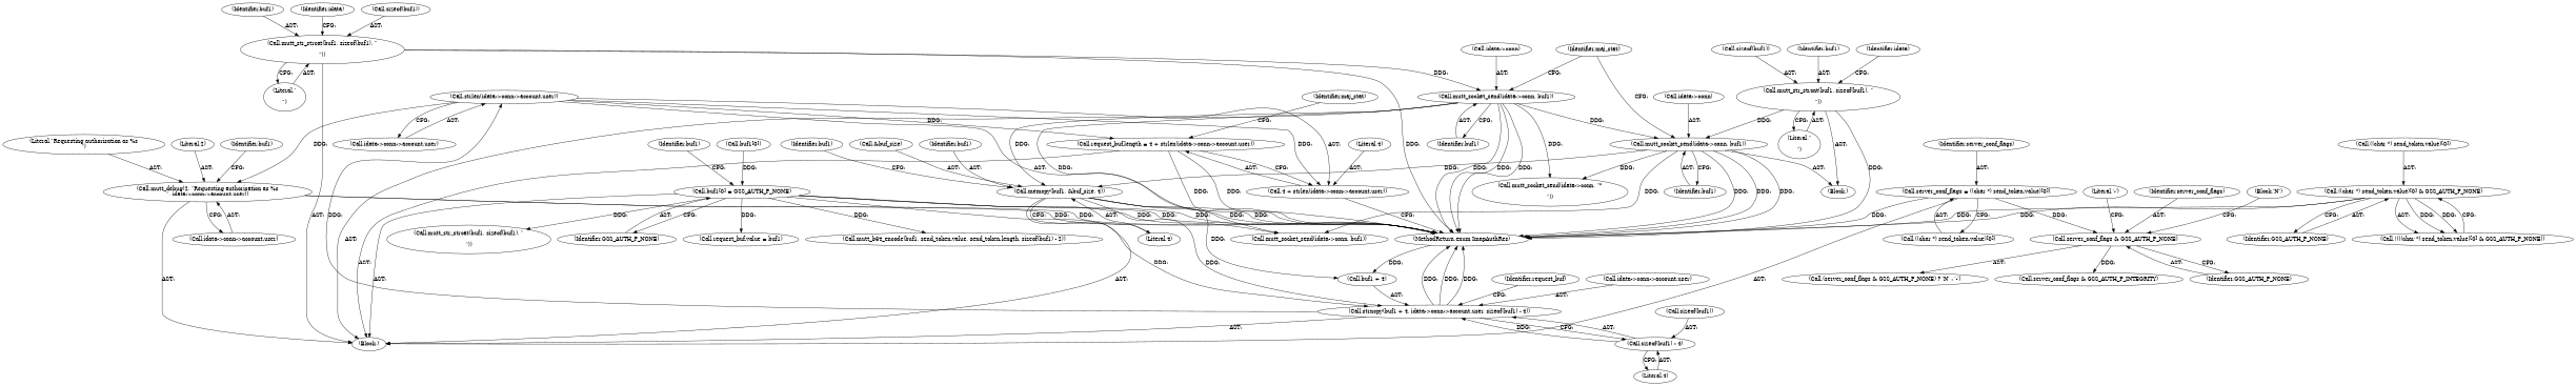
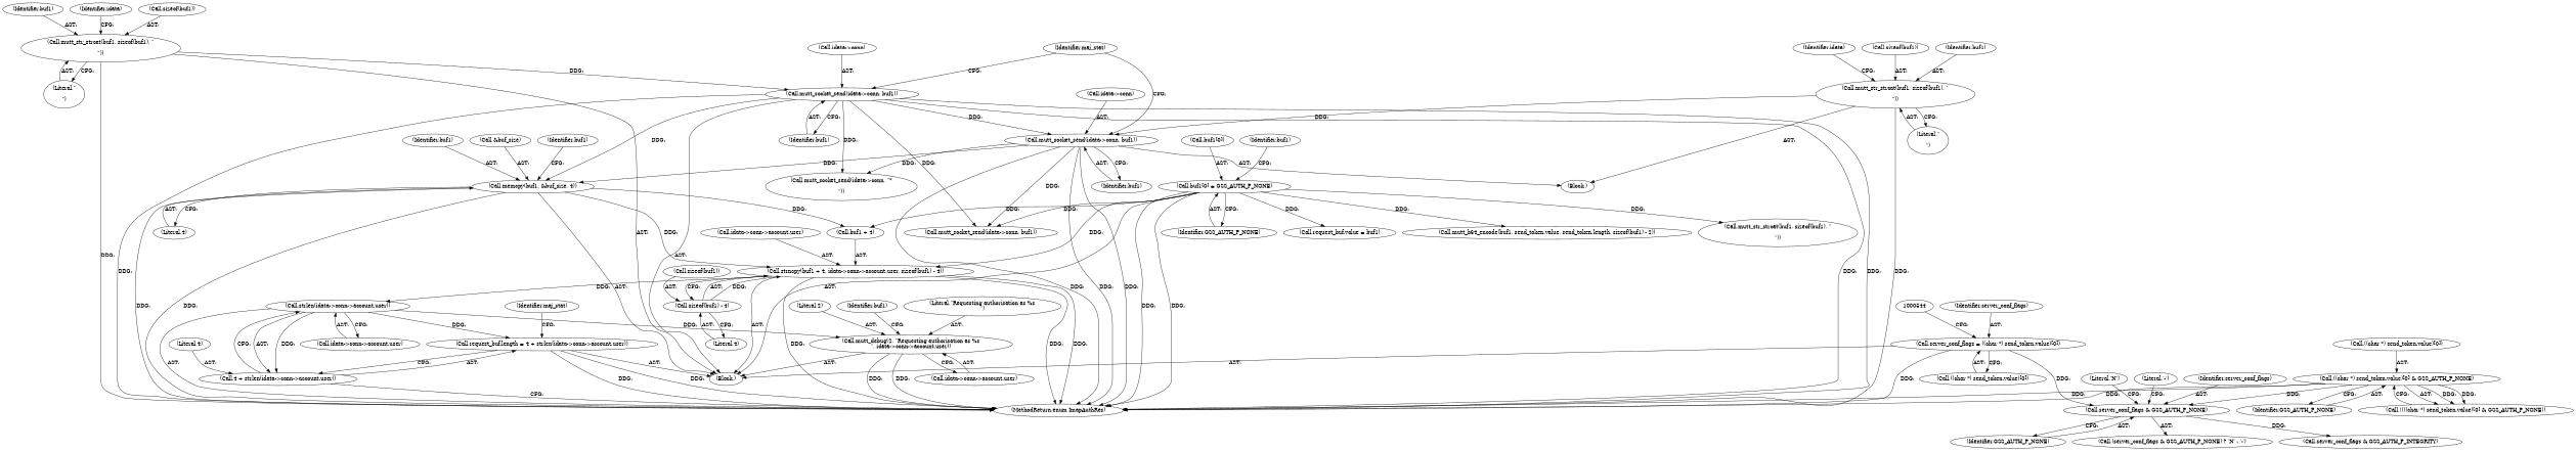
  digraph {
    n1 [label="(Call,strlen(idata->conn->account.user))"]
    n2 [label="(Call,request_buf.length = 4 + strlen(idata->conn->account.user))"]
    n3 [label="(Call,4 + strlen(idata->conn->account.user))"]
    n4 [label="(Call,mutt_debug(2, \"Requesting authorisation as %s\n\", idata->conn->account.user))"]
    n5 [label="(Call,idata->conn->account.user)"]
    n6 [label="(MethodReturn,enum ImapAuthRes)"]
    n7 [label="(Block,)"]
    n8 [label="(Call,idata->conn->account.user)"]
    n9 [label="(Call,strncpy(buf1 + 4, idata->conn->account.user, sizeof(buf1) - 4))"]
    n10 [label="(Call,sizeof(buf1) - 4)"]
    n11 [label="(Literal,4)"]
    n12 [label="(Call,buf1[0] = GSS_AUTH_P_NONE)"]
    n13 [label="(Identifier,GSS_AUTH_P_NONE)"]
    n14 [label="(Call,request_buf.value = buf1)"]
    n15 [label="(Call,buf1 + 4)"]
    n16 [label="(Call,mutt_b64_encode(buf1, send_token.value, send_token.length, sizeof(buf1) - 2))"]
    n17 [label="(Call,mutt_socket_send(idata->conn, buf1))"]
    n18 [label="(Call,mutt_str_strcat(buf1, sizeof(buf1), \"\r\n\"))"]
    n19 [label="(Call,server_conf_flags & GSS_AUTH_P_NONE)"]
    n20 [label="(Identifier,GSS_AUTH_P_NONE)"]
    n21 [label="(Call,(server_conf_flags & GSS_AUTH_P_NONE) ? 'N' : '-')"]
    n22 [label="(Call,server_conf_flags & GSS_AUTH_P_INTEGRITY)"]
    n23 [label="(Call,server_conf_flags = ((char *) send_token.value)[0])"]
    n24 [label="(Call,((char *) send_token.value)[0])"]
    n25 [label="(Call,((char *) send_token.value)[0] & GSS_AUTH_P_NONE)"]
    n26 [label="(Identifier,GSS_AUTH_P_NONE)"]
    n27 [label="(Call,!(((char *) send_token.value)[0] & GSS_AUTH_P_NONE))"]
    n28 [label="(Call,memcpy(buf1, &buf_size, 4))"]
    n29 [label="(Literal,4)"]
    n30 [label="(Call,mutt_socket_send(idata->conn, buf1))"]
    n31 [label="(Identifier,buf1)"]
    n32 [label="(Call,mutt_socket_send(idata->conn, \"*\r\n\"))"]
    n33 [label="(Block,)"]
    n34 [label="(Call,mutt_socket_send(idata->conn, buf1))"]
    n35 [label="(Identifier,buf1)"]
    n36 [label="(Call,mutt_str_strcat(buf1, sizeof(buf1), \"\r\n\"))"]
    n37 [label="(Literal,\"\r\n\")"]
    n38 [label="(Call,mutt_str_strcat(buf1, sizeof(buf1), \"\r\n\"))"]
    n39 [label="(Literal,\"\r\n\")"]
    n40 [label="(Call,((char *) send_token.value)[0])"]
-   n41 [label="(Block,'N')"]
-   n42 [label="(Identifier,request_buf)"]
+   n41 [label="(Literal,'N')"]
    n43 [label="(Literal,'-')"]
    n44 [label="(Identifier,buf1)"]
    n45 [label="(Call,idata->conn)"]
    n46 [label="(Identifier,buf1)"]
    n47 [label="(Identifier,buf1)"]
    n48 [label="(Literal,4)"]
    n49 [label="(Identifier,buf1)"]
    n50 [label="(Call,sizeof(buf1))"]
    n51 [label="(Literal,\"Requesting authorisation as %s\n\")"]
    n52 [label="(Call,buf1[0])"]
    n53 [label="(Identifier,buf1)"]
    n54 [label="(Call,&buf_size)"]
    n55 [label="(Identifier,idata)"]
    n56 [label="(Call,sizeof(buf1))"]
    n57 [label="(Literal,2)"]
    n58 [label="(Identifier,server_conf_flags)"]
    n59 [label="(Identifier,maj_stat)"]
    n60 [label="(Call,idata->conn)"]
    n61 [label="(Identifier,buf1)"]
    n62 [label="(Identifier,server_conf_flags)"]
    n63 [label="(Identifier,idata)"]
    n64 [label="(Call,sizeof(buf1))"]
    n65 [label="(Call,idata->conn->account.user)"]
    n66 [label="(Identifier,maj_stat)"]
+   1000544
    n1 -> n2 [label="DDG: "]
    n1 -> n3 [label="AST: "]
    n1 -> n3 [label="DDG: "]
    n1 -> n4 [label="DDG: "]
    n1 -> n5 [label="CFG: "]
    n1 -> n6 [label="AST: "]
    n2 -> n3 [label="CFG: "]
    n2 -> n6 [label="DDG: "]
    n2 -> n6 [label="DDG: "]
    n2 -> n7 [label="AST: "]
+   n3 -> n1 [label="CFG: "]
    n3 -> n2 [label="AST: "]
    n3 -> n6 [label="CFG: "]
    n4 -> n6 [label="DDG: "]
    n4 -> n6 [label="DDG: "]
    n4 -> n7 [label="AST: "]
    n4 -> n8 [label="CFG: "]
    n5 -> n1 [label="AST: "]
    n8 -> n4 [label="AST: "]
    n9 -> n1 [label="DDG: "]
    n9 -> n6 [label="DDG: "]
    n9 -> n6 [label="DDG: "]
    n9 -> n6 [label="DDG: "]
    n9 -> n7 [label="AST: "]
    n9 -> n10 [label="CFG: "]
    n10 -> n9 [label="AST: "]
    n10 -> n9 [label="DDG: "]
    n10 -> n11 [label="CFG: "]
    n11 -> n10 [label="AST: "]
    n12 -> n6 [label="DDG: "]
    n12 -> n6 [label="DDG: "]
    n12 -> n7 [label="AST: "]
    n12 -> n9 [label="DDG: "]
    n12 -> n13 [label="CFG: "]
    n12 -> n14 [label="DDG: "]
-   n6 -> n15 [label="DDG: "]
+   n12 -> n15 [label="DDG: "]
    n12 -> n16 [label="DDG: "]
    n12 -> n17 [label="DDG: "]
    n12 -> n18 [label="DDG: "]
    n13 -> n12 [label="AST: "]
    n15 -> n9 [label="AST: "]
    n19 -> n20 [label="CFG: "]
    n19 -> n21 [label="AST: "]
    n19 -> n22 [label="DDG: "]
    n20 -> n19 [label="AST: "]
    n23 -> n6 [label="DDG: "]
    n23 -> n7 [label="AST: "]
    n23 -> n19 [label="DDG: "]
    n23 -> n24 [label="CFG: "]
    n24 -> n23 [label="AST: "]
    n25 -> n6 [label="DDG: "]
    n25 -> n6 [label="DDG: "]
+   n25 -> n19 [label="DDG: "]
    n25 -> n26 [label="CFG: "]
    n25 -> n27 [label="AST: "]
    n25 -> n27 [label="DDG: "]
    n25 -> n27 [label="DDG: "]
    n26 -> n25 [label="AST: "]
    n27 -> n25 [label="CFG: "]
    n28 -> n6 [label="DDG: "]
    n28 -> n6 [label="DDG: "]
    n28 -> n7 [label="AST: "]
    n28 -> n9 [label="DDG: "]
    n28 -> n15 [label="DDG: "]
    n28 -> n29 [label="CFG: "]
    n29 -> n28 [label="AST: "]
    n30 -> n6 [label="DDG: "]
    n30 -> n6 [label="DDG: "]
    n30 -> n6 [label="DDG: "]
    n30 -> n17 [label="DDG: "]
    n30 -> n28 [label="DDG: "]
    n30 -> n31 [label="CFG: "]
    n30 -> n32 [label="DDG: "]
    n30 -> n33 [label="AST: "]
    n31 -> n30 [label="AST: "]
    n34 -> n6 [label="DDG: "]
    n34 -> n6 [label="DDG: "]
    n34 -> n6 [label="DDG: "]
    n34 -> n7 [label="AST: "]
    n34 -> n17 [label="DDG: "]
    n34 -> n28 [label="DDG: "]
    n34 -> n30 [label="DDG: "]
    n34 -> n32 [label="DDG: "]
    n34 -> n35 [label="CFG: "]
    n35 -> n34 [label="AST: "]
    n36 -> n6 [label="DDG: "]
    n36 -> n7 [label="AST: "]
    n36 -> n34 [label="DDG: "]
    n36 -> n37 [label="CFG: "]
    n37 -> n36 [label="AST: "]
    n38 -> n6 [label="DDG: "]
    n38 -> n30 [label="DDG: "]
    n38 -> n33 [label="AST: "]
    n38 -> n39 [label="CFG: "]
    n39 -> n38 [label="AST: "]
    n40 -> n25 [label="AST: "]
    n41 -> n19 [label="CFG: "]
-   n42 -> n9 [label="CFG: "]
    n43 -> n19 [label="CFG: "]
    n44 -> n4 [label="CFG: "]
    n45 -> n30 [label="AST: "]
    n46 -> n28 [label="AST: "]
    n47 -> n28 [label="CFG: "]
    n48 -> n3 [label="AST: "]
    n49 -> n36 [label="AST: "]
    n50 -> n38 [label="AST: "]
    n51 -> n4 [label="AST: "]
-   n52 -> n12 [label="DDG: "]
+   n52 -> n12 [label="AST: "]
    n53 -> n12 [label="CFG: "]
    n54 -> n28 [label="AST: "]
    n55 -> n36 [label="CFG: "]
    n56 -> n10 [label="AST: "]
    n57 -> n4 [label="AST: "]
    n58 -> n23 [label="AST: "]
    n59 -> n30 [label="CFG: "]
    n59 -> n34 [label="CFG: "]
    n60 -> n34 [label="AST: "]
    n61 -> n38 [label="AST: "]
    n62 -> n19 [label="AST: "]
    n63 -> n38 [label="CFG: "]
    n64 -> n36 [label="AST: "]
    n65 -> n9 [label="AST: "]
    n66 -> n2 [label="CFG: "]
+   1000544 -> n23 [label="CFG: "]
  }
